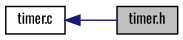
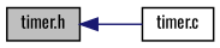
  digraph {
    rankdir=LR
    fontname=Oswald
    node [color=black fontname=Oswald fontsize=10 shape=record style=filled]
    n1 [fillcolor=grey75 fontcolor=black height=0.2 label="timer.h" width=0.4]
    n2 [fillcolor=white height=0.2 label="timer.c" width=0.4]
-   n2 -> n1 [color=midnightblue dir=back fontname=Oswald fontsize=10 labelfontname=Helvetica labelfontsize=10 style=solid]
+   n1 -> n2 [color=midnightblue dir=back fontname=Oswald fontsize=10 labelfontname=Helvetica labelfontsize=10 style=solid]
  }
